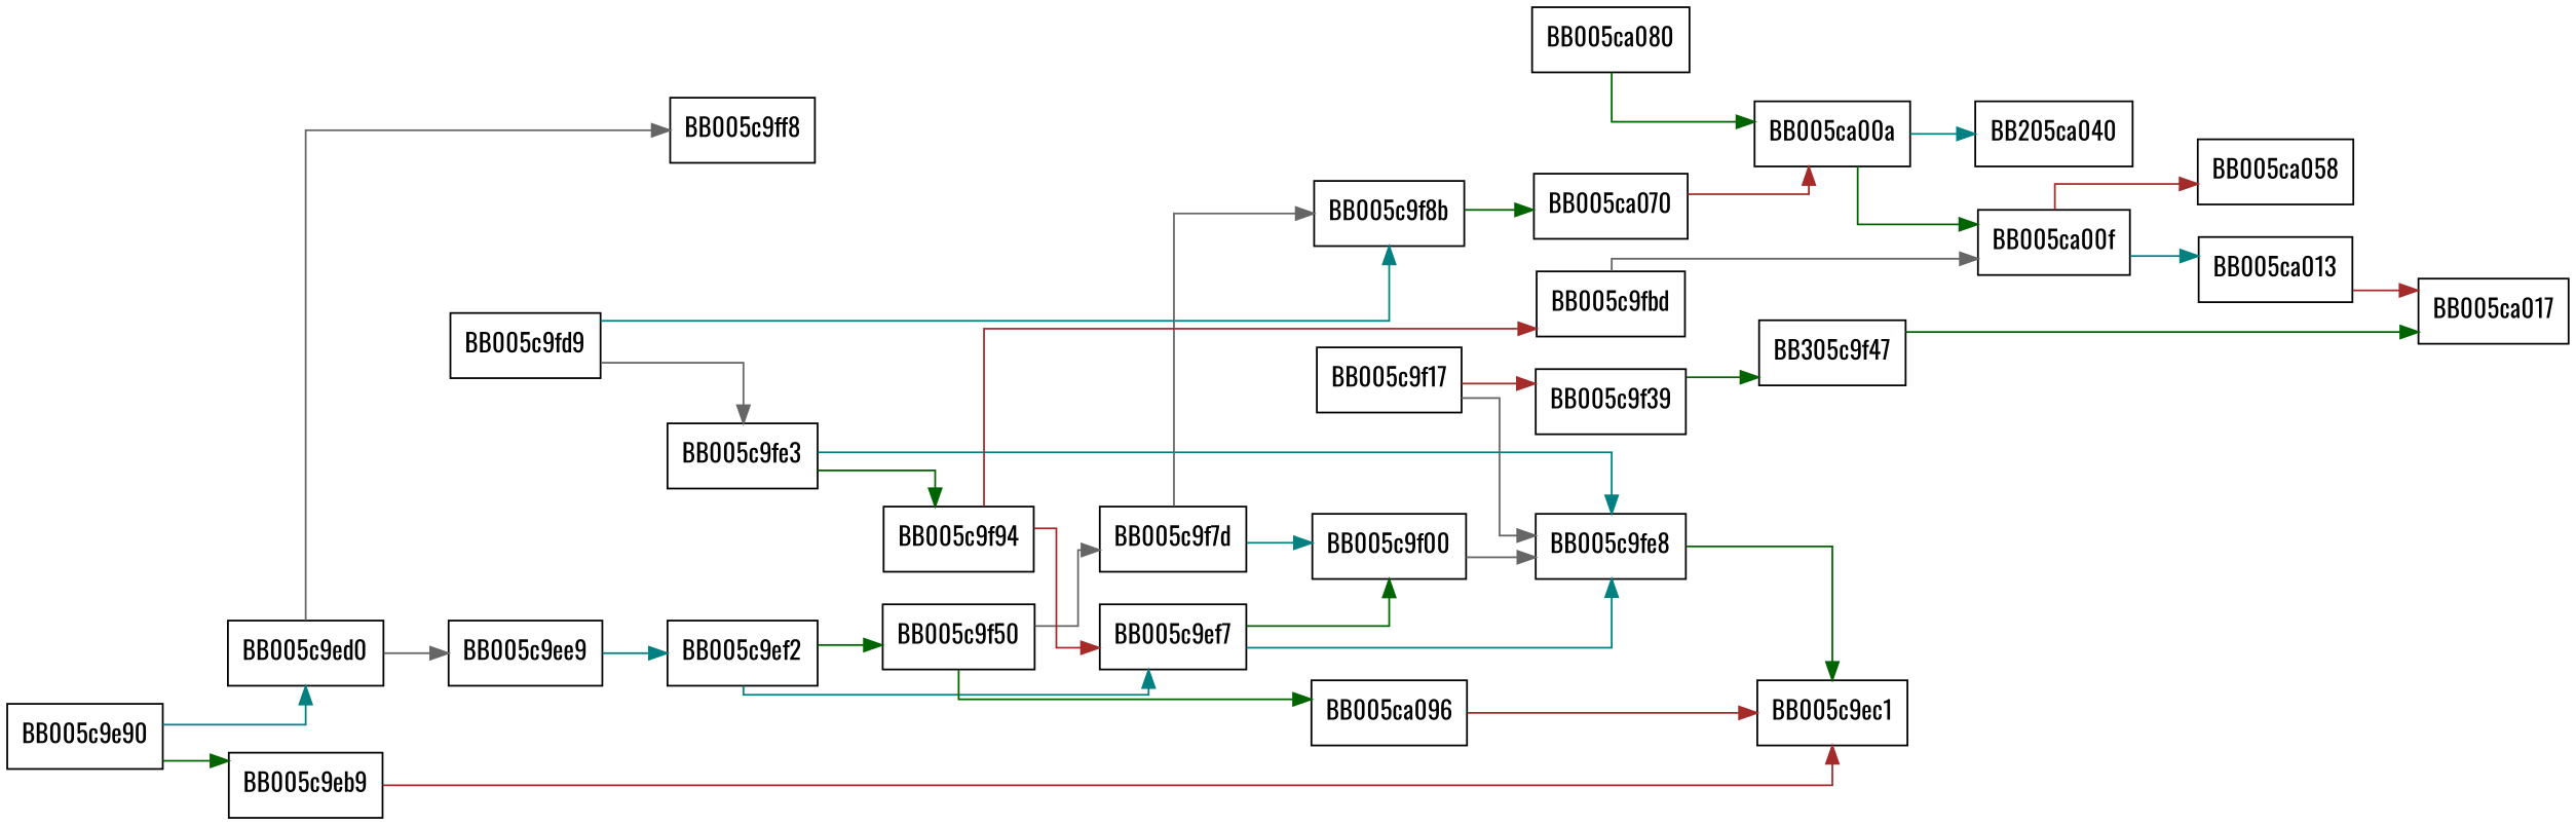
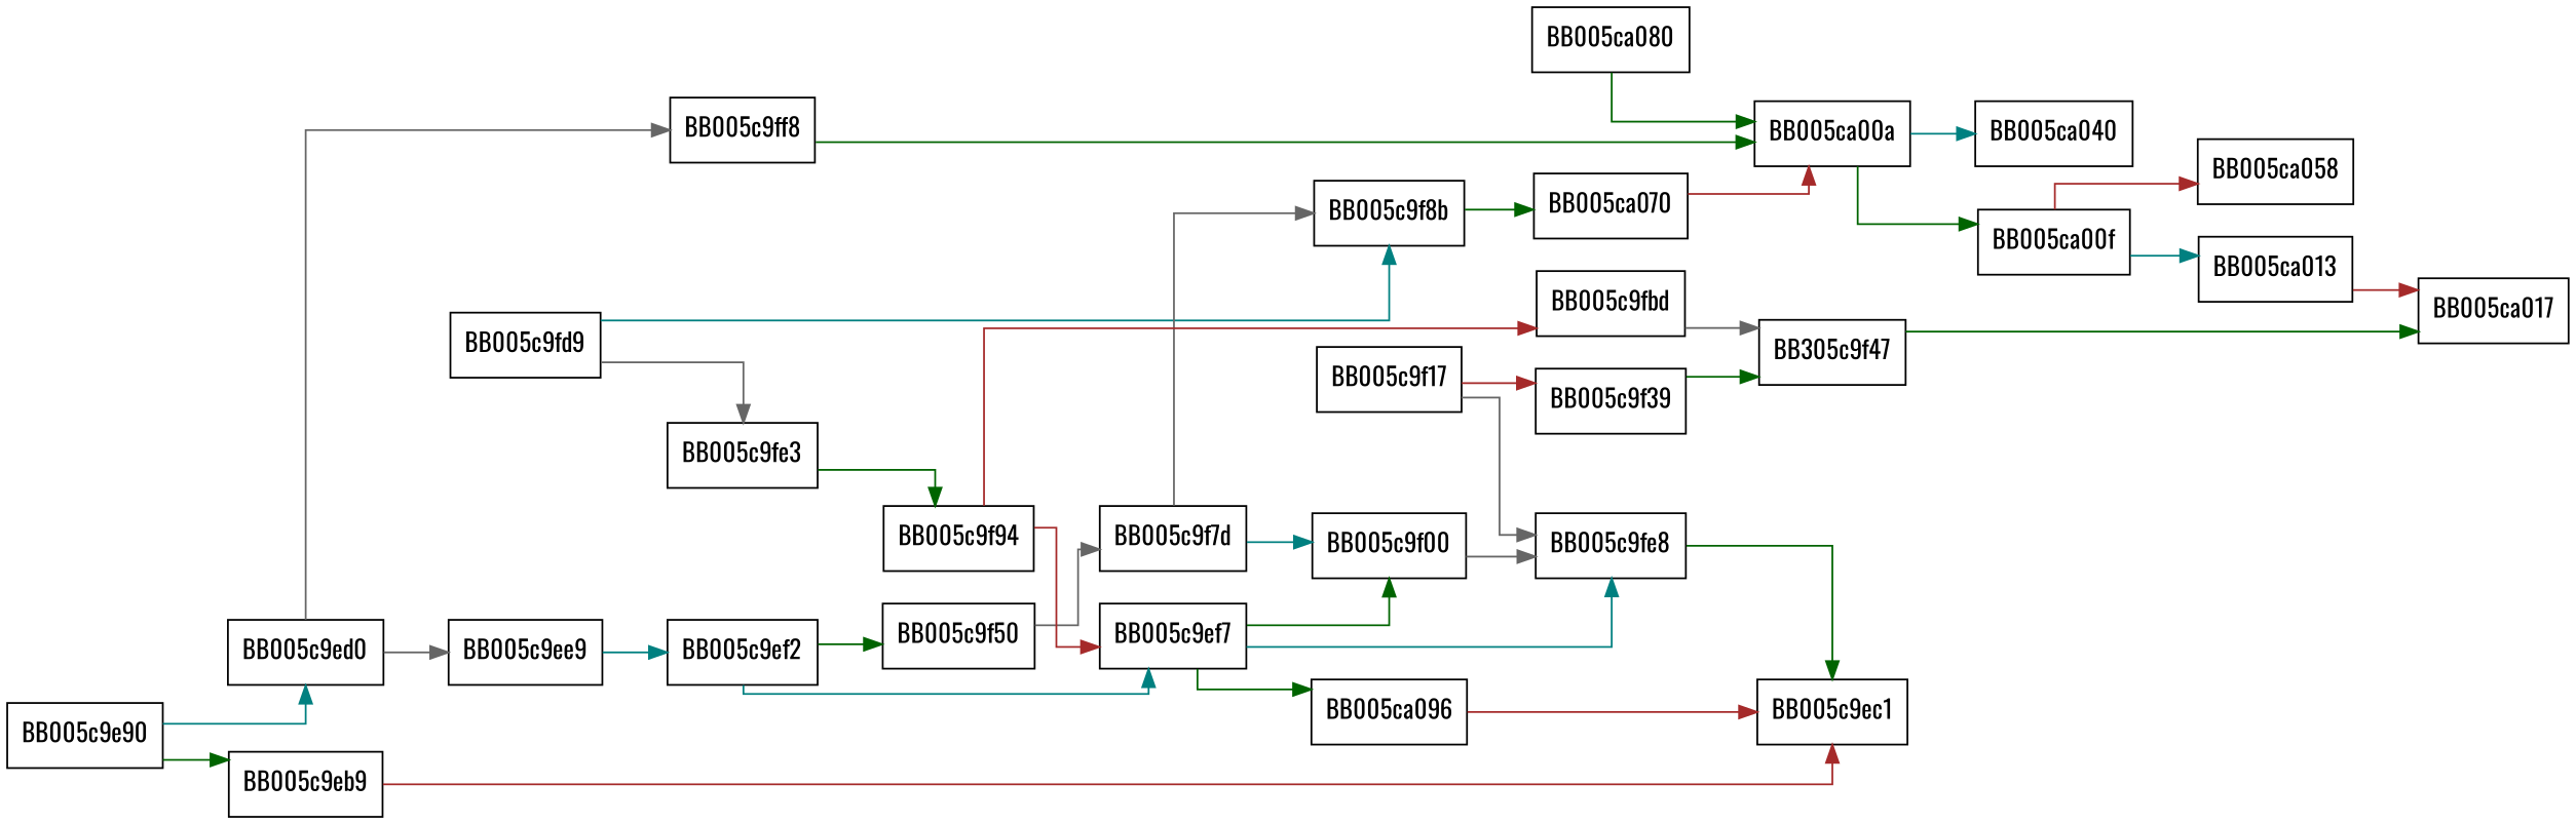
  digraph {
    fontname=Oswald
    rankdir=LR
    splines=ortho
    node [fontname=Oswald shape=box]
    edge [color=darkgreen fontname=Oswald]
    BB005c9e90
    BB005c9ed0
    BB005c9eb9
    BB005c9ff8
    BB005c9ee9
    BB005c9ec1
    BB005ca00a
    BB005c9ef2
    BB005ca00f
-   BB005ca040 [label=BB205ca040]
+   BB005ca040
    BB005c9ef7
    BB005c9f50
    BB005c9fe8
    BB005c9f00
    BB005c9fd9
    BB005c9f8b
    BB005c9fe3
    BB005ca096
    BB005c9f7d
    BB005ca080
    BB005c9f17
    BB005c9f39
    n23 [label=BB305c9f47]
    BB005ca017
    BB005ca070
    BB005c9f94
    BB005c9fbd
    BB005ca058
    BB005ca013
    BB005c9e90 -> BB005c9ed0 [color=teal]
    BB005c9e90 -> BB005c9eb9
    BB005c9ed0 -> BB005c9ff8 [color=gray40]
    BB005c9ed0 -> BB005c9ee9 [color=gray40]
    BB005c9eb9 -> BB005c9ec1 [color=brown]
+   BB005c9ff8 -> BB005ca00a
    BB005c9ee9 -> BB005c9ef2 [color=teal]
    BB005ca00a -> BB005ca00f
    BB005ca00a -> BB005ca040 [color=teal]
    BB005c9ef2 -> BB005c9ef7 [color=teal]
    BB005c9ef2 -> BB005c9f50
    BB005ca00f -> BB005ca058 [color=brown]
    BB005ca00f -> BB005ca013 [color=teal]
    BB005c9ef7 -> BB005c9fe8 [color=teal]
    BB005c9ef7 -> BB005c9f00
-   BB005c9f50 -> BB005ca096
+   BB005c9ef7 -> BB005ca096
    BB005c9f50 -> BB005c9f7d [color=gray40]
    BB005c9fe8 -> BB005c9ec1
    BB005c9f00 -> BB005c9fe8 [color=gray40]
    BB005c9fd9 -> BB005c9f8b [color=teal]
    BB005c9fd9 -> BB005c9fe3 [color=gray40]
    BB005c9f8b -> BB005ca070
-   BB005c9fe3 -> BB005c9fe8 [color=teal]
    BB005c9fe3 -> BB005c9f94
    BB005ca096 -> BB005c9ec1 [color=brown]
    BB005c9f7d -> BB005c9f00 [color=teal]
    BB005c9f7d -> BB005c9f8b [color=gray40]
    BB005ca080 -> BB005ca00a
    BB005c9f17 -> BB005c9fe8 [color=gray40]
    BB005c9f17 -> BB005c9f39 [color=brown]
    BB005c9f39 -> n23
    n23 -> BB005ca017
    BB005ca070 -> BB005ca00a [color=brown]
    BB005c9f94 -> BB005c9ef7 [color=brown]
    BB005c9f94 -> BB005c9fbd [color=brown]
-   BB005c9fbd -> BB005ca00f [color=gray40]
+   BB005c9fbd -> n23 [color=gray40]
    BB005ca013 -> BB005ca017 [color=brown]
  }
